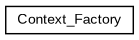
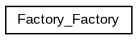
  digraph {
    rankdir=LR
    fontname="Liberation Sans"
-   n1 [color=black fillcolor=white fontname="Liberation Sans" fontsize=10 height=0.2 label=Context_Factory shape=record style=filled width=0.4]
+   n1 [color=black fillcolor=white fontname="Liberation Sans" fontsize=10 height=0.2 label=Factory_Factory shape=record style=filled width=0.4]
  }
